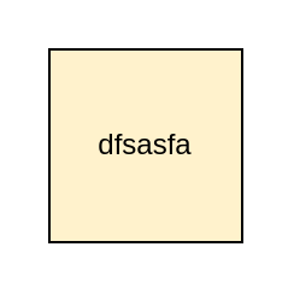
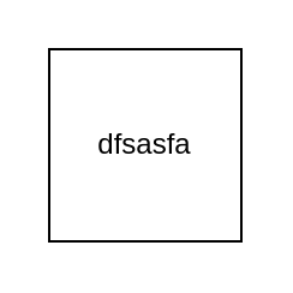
  <mxCell id="0" />
  <mxCell id="1" parent="0" />
  <mxCell id="2" value="dfdsfa" style="whiteSpace=wrap;html=1;aspect=fixed;" vertex="1" parent="1"><mxGeometry x="20" y="20" width="80" height="80" as="geometry" /></mxCell>
- <mxCell id="3" value="dfsasfa" style="whiteSpace=wrap;html=1;aspect=fixed;fillColor=#fff2cc;" vertex="1" parent="1"><mxGeometry x="20" y="20" width="80" height="80" as="geometry" /></mxCell>
+ <mxCell id="3" value="dfsasfa" style="whiteSpace=wrap;html=1;aspect=fixed;" vertex="1" parent="1"><mxGeometry x="20" y="20" width="80" height="80" as="geometry" /></mxCell>
